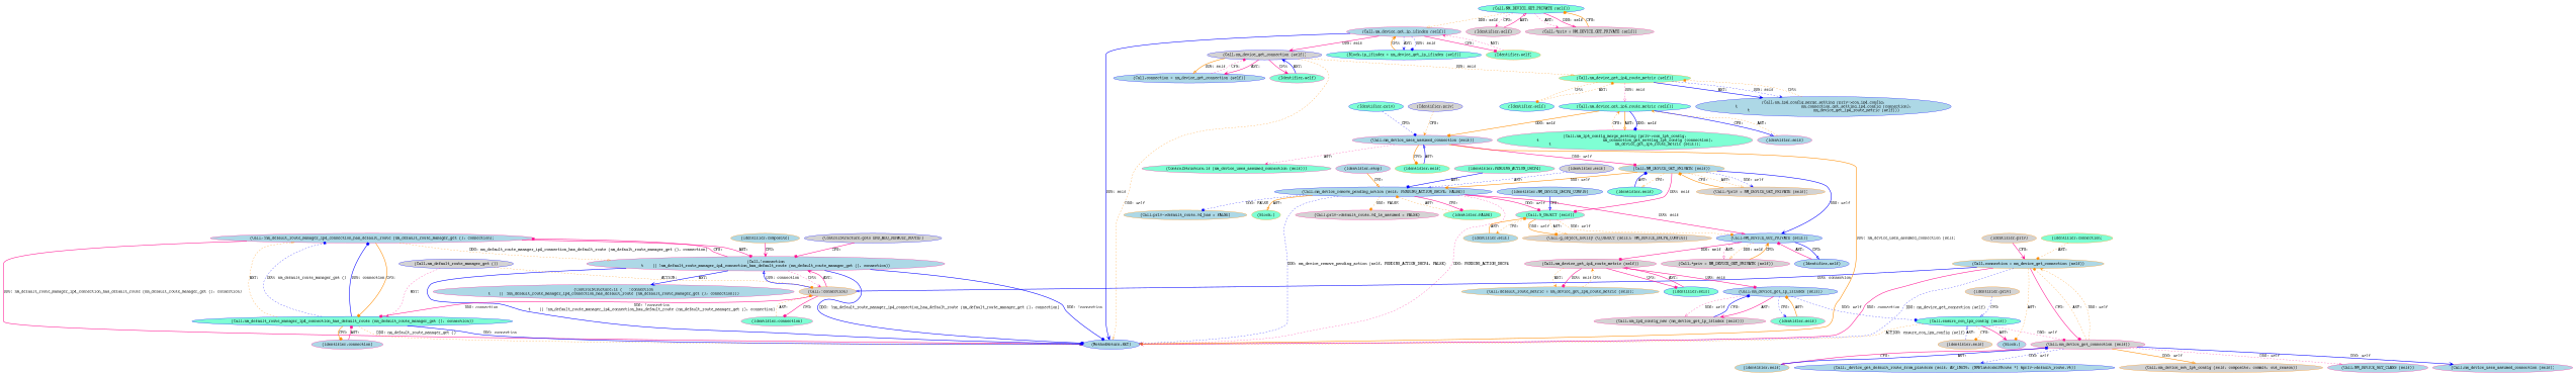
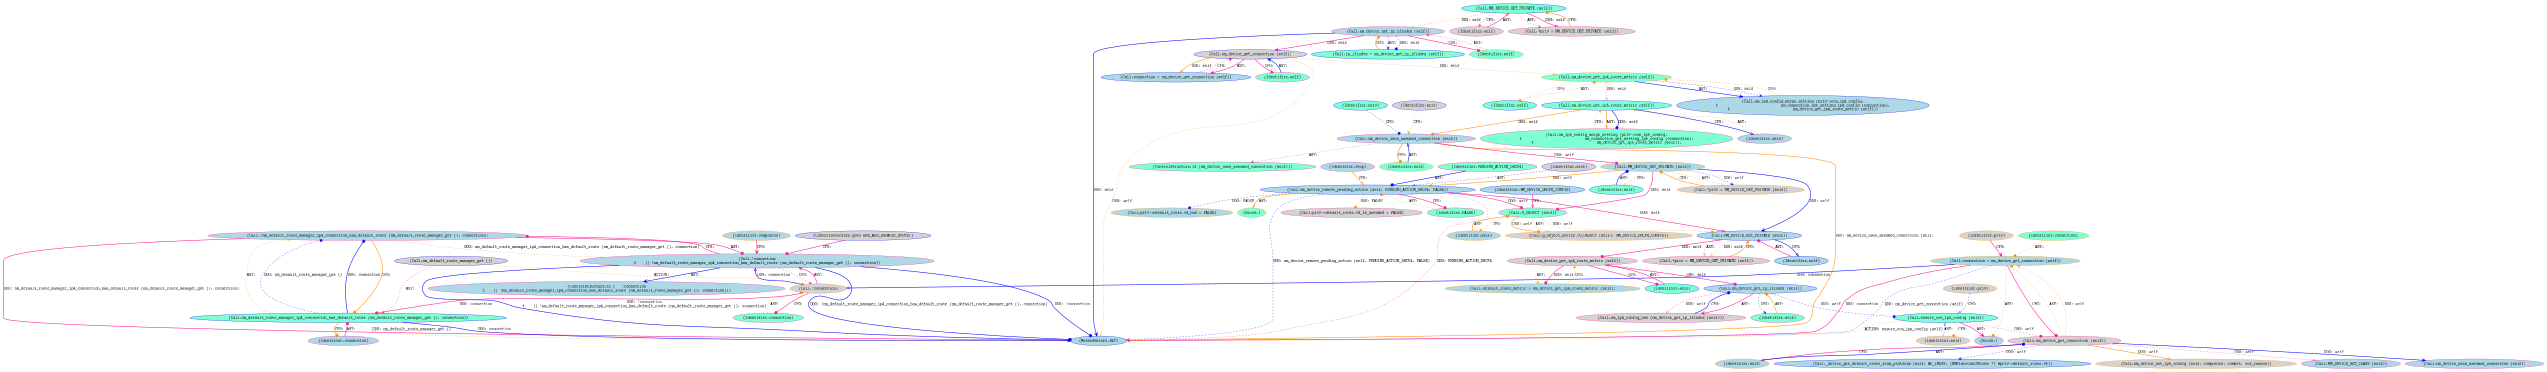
  digraph {
    fontname="Courier Prime"
    node [color=deeppink fillcolor=lightblue fontname="Courier Prime" style=filled]
    edge [arrowhead=box color=darkorange fontname="Courier Prime" style=bold]
    n1 [label="(Call,!nm_default_route_manager_ip4_connection_has_default_route (nm_default_route_manager_get (), connection))"]
    n2 [color=blue fillcolor=aquamarine label="(Call,nm_default_route_manager_ip4_connection_has_default_route (nm_default_route_manager_get (), connection))"]
    n3 [label="(Call,!connection\n\t    || !nm_default_route_manager_ip4_connection_has_default_route (nm_default_route_manager_get (), connection))"]
    n4 [color=blue label="(MethodReturn,RET)"]
    n5 [label="(Identifier,connection)"]
    n6 [color=darkorange fillcolor=lightgrey label="(Call,!connection)"]
    n7 [label="(ControlStructure,if (   !connection\n\t    || !nm_default_route_manager_ip4_connection_has_default_route (nm_default_route_manager_get (), connection)))"]
    n8 [fillcolor=aquamarine label="(Identifier,connection)"]
    n9 [color=darkorange label="(Call,connection = nm_device_get_connection (self))"]
    n10 [fillcolor=lightgrey label="(Call,nm_device_get_connection (self))"]
    n11 [label="(Block,)"]
    n12 [color=darkorange label="(Identifier,self)"]
    n13 [color=blue label="(Call,_device_get_default_route_from_platform (self, AF_INET6, (NMPlatformIPRoute *) &priv->default_route.v6))"]
    n14 [color=darkorange fillcolor=lightgrey label="(Call,nm_device_set_ip6_config (self, composite, commit, out_reason))"]
    n15 [label="(Call,NM_DEVICE_GET_CLASS (self))"]
    n16 [label="(Call,nm_device_uses_assumed_connection (self))"]
    n17 [color=blue fillcolor=aquamarine label="(Call,ensure_con_ipx_config (self))"]
    n18 [color=darkorange fillcolor=lightgrey label="(Identifier,self)"]
    n19 [color=blue label="(Call,nm_device_get_ip_ifindex (self))"]
    n20 [fillcolor=aquamarine label="(Identifier,self)"]
    n21 [fillcolor=lightgrey label="(Call,nm_ip4_config_new (nm_device_get_ip_ifindex (self)))"]
    n22 [fillcolor=lightgrey label="(Call,nm_device_get_ip4_route_metric (self))"]
    n23 [color=darkorange label="(Call,default_route_metric = nm_device_get_ip4_route_metric (self))"]
    n24 [color=blue fillcolor=aquamarine label="(Identifier,self)"]
    n25 [color=blue label="(Call,NM_DEVICE_GET_PRIVATE (self))"]
    n26 [color=blue label="(Identifier,self)"]
    n27 [fillcolor=lightgrey label="(Call,*priv = NM_DEVICE_GET_PRIVATE (self))"]
    n28 [color=blue label="(Call,nm_device_remove_pending_action (self, PENDING_ACTION_DHCP4, FALSE))"]
    n29 [fillcolor=aquamarine label="(Call,G_OBJECT (self))"]
    n30 [fillcolor=lightgrey label="(Call,priv->default_route.v4_is_assumed = FALSE)"]
-   n31 [color=darkorange fillcolor=aquamarine label="(Identifier,FALSE)"]
+   n31 [fillcolor=aquamarine label="(Identifier,FALSE)"]
    n32 [color=darkorange label="(Call,priv->default_route.v4_has = FALSE)"]
    n33 [color=darkorange fillcolor=aquamarine label="(Block,)"]
    n34 [color=darkorange fillcolor=lightgrey label="(Call,g_object_notify (G_OBJECT (self), NM_DEVICE_DHCP4_CONFIG))"]
    n35 [color=darkorange label="(Identifier,self)"]
    n36 [color=darkorange label="(Call,NM_DEVICE_GET_PRIVATE (self))"]
    n37 [color=blue fillcolor=aquamarine label="(Identifier,self)"]
    n38 [color=darkorange fillcolor=lightgrey label="(Call,*priv = NM_DEVICE_GET_PRIVATE (self))"]
    n39 [label="(Call,nm_device_uses_assumed_connection (self))"]
    n40 [fillcolor=aquamarine label="(ControlStructure,if (nm_device_uses_assumed_connection (self)))"]
    n41 [color=darkorange fillcolor=aquamarine label="(Identifier,self)"]
    n42 [color=blue fillcolor=aquamarine label="(Call,nm_device_get_ip6_route_metric (self))"]
    n43 [fillcolor=aquamarine label="(Call,nm_ip6_config_merge_setting (priv->con_ip6_config,\n\t                             nm_connection_get_setting_ip6_config (connection),\n\t                             nm_device_get_ip6_route_metric (self)))"]
    n44 [label="(Identifier,self)"]
    n45 [color=darkorange fillcolor=aquamarine label="(Call,nm_device_get_ip4_route_metric (self))"]
    n46 [color=blue label="(Call,nm_ip4_config_merge_setting (priv->con_ip4_config,\n\t                             nm_connection_get_setting_ip4_config (connection),\n\t                             nm_device_get_ip4_route_metric (self)))"]
    n47 [color=blue fillcolor=aquamarine label="(Identifier,self)"]
    n48 [color=blue fillcolor=lightgrey label="(Call,nm_device_get_connection (self))"]
    n49 [color=blue label="(Call,connection = nm_device_get_connection (self))"]
    n50 [fillcolor=aquamarine label="(Identifier,self)"]
    n51 [label="(Call,nm_device_get_ip_ifindex (self))"]
-   n52 [color=blue fillcolor=aquamarine label="(Block,ip_ifindex = nm_device_get_ip_ifindex (self))"]
+   n52 [color=blue fillcolor=aquamarine label="(Call,ip_ifindex = nm_device_get_ip_ifindex (self))"]
    n53 [color=darkorange fillcolor=aquamarine label="(Identifier,self)"]
    n54 [color=blue fillcolor=aquamarine label="(Call,NM_DEVICE_GET_PRIVATE (self))"]
    n55 [fillcolor=lightgrey label="(Identifier,self)"]
    n56 [fillcolor=lightgrey label="(Call,*priv = NM_DEVICE_GET_PRIVATE (self))"]
    n57 [color=blue fillcolor=aquamarine label="(Identifier,priv)"]
    n58 [color=darkorange fillcolor=lightgrey label="(Identifier,priv)"]
    n59 [color=blue fillcolor=lightgrey label="(Identifier,priv)"]
    n60 [color=darkorange fillcolor=lightgrey label="(Identifier,priv)"]
    n61 [color=blue fillcolor=lightgrey label="(Identifier,self)"]
    n62 [color=darkorange fillcolor=aquamarine label="(Identifier,connection)"]
    n63 [label="(Identifier,stop)"]
    n64 [color=darkorange label="(Identifier,composite)"]
    n65 [fillcolor=aquamarine label="(Identifier,PENDING_ACTION_DHCP4)"]
    n66 [color=blue fillcolor=lightgrey label="(Call,nm_default_route_manager_get ())"]
    n67 [color=blue fillcolor=lightgrey label="(ControlStructure,goto END_ADD_DEFAULT_ROUTE;)"]
    n68 [color=blue label="(Identifier,NM_DEVICE_DHCP4_CONFIG)"]
    n1 -> n2 [label="CFG: "]
    n1 -> n3 [color=deeppink label="AST: "]
    n1 -> n3 [arrowhead=onormal label="DDG: nm_default_route_manager_ip4_connection_has_default_route (nm_default_route_manager_get (), connection)" style=dashed]
    n1 -> n4 [color=deeppink label="DDG: nm_default_route_manager_ip4_connection_has_default_route (nm_default_route_manager_get (), connection)"]
    n2 -> n1 [arrowhead=onormal label="AST: " style=dashed]
    n2 -> n1 [color=blue label="DDG: nm_default_route_manager_get ()" style=dashed]
    n2 -> n1 [color=blue label="DDG: connection"]
    n2 -> n4 [arrowhead=onormal color=blue label="DDG: connection"]
    n2 -> n4 [arrowhead=vee label="DDG: nm_default_route_manager_get ()" style=dashed]
    n2 -> n5 [label="CFG: "]
    n3 -> n1 [color=deeppink label="CFG: "]
    n3 -> n4 [color=blue label="DDG: !connection"]
    n3 -> n4 [color=blue label="DDG: !connection\n\t    || !nm_default_route_manager_ip4_connection_has_default_route (nm_default_route_manager_get (), connection)"]
    n3 -> n4 [color=blue label="DDG: !nm_default_route_manager_ip4_connection_has_default_route (nm_default_route_manager_get (), connection)"]
    n3 -> n6 [arrowhead=vee color=deeppink label="CFG: " style=dashed]
    n3 -> n7 [arrowhead=vee color=blue label="AST: "]
    n5 -> n2 [color=deeppink label="AST: "]
    n6 -> n2 [color=deeppink label="DDG: connection"]
    n6 -> n3 [arrowhead=vee color=deeppink label="AST: "]
    n6 -> n3 [arrowhead=onormal color=blue label="DDG: connection"]
    n6 -> n8 [color=deeppink label="CFG: "]
    n8 -> n6 [label="AST: " style=dashed]
    n9 -> n4 [arrowhead=onormal color=blue label="DDG: nm_device_get_connection (self)" style=dashed]
    n9 -> n4 [arrowhead=vee color=deeppink label="DDG: connection"]
    n9 -> n6 [arrowhead=onormal color=blue label="DDG: connection"]
    n9 -> n10 [color=deeppink label="CFG: "]
    n9 -> n11 [label="AST: " style=dashed]
    n10 -> n9 [label="AST: " style=dashed]
    n10 -> n9 [arrowhead=vee label="DDG: self" style=dashed]
    n10 -> n12 [arrowhead=onormal color=deeppink label="CFG: "]
    n10 -> n13 [arrowhead=vee color=blue label="DDG: self" style=dashed]
    n10 -> n14 [arrowhead=onormal label="DDG: self"]
    n10 -> n15 [arrowhead=onormal color=deeppink label="DDG: self" style=dashed]
    n10 -> n16 [arrowhead=vee color=blue label="DDG: self"]
    n12 -> n10 [color=blue label="AST: "]
    n17 -> n4 [arrowhead=onormal label="ACTION: ensure_con_ipx_config (self)" style=dashed]
    n17 -> n10 [color=deeppink label="DDG: self" style=dashed]
    n17 -> n11 [arrowhead=vee color=deeppink label="AST: "]
    n17 -> n18 [label="CFG: " style=dashed]
    n18 -> n17 [arrowhead=onormal color=blue label="AST: " style=dashed]
    n19 -> n17 [color=blue label="DDG: self" style=dashed]
    n19 -> n20 [arrowhead=vee color=blue label="CFG: " style=dashed]
    n19 -> n21 [arrowhead=vee color=deeppink label="AST: "]
    n19 -> n21 [arrowhead=onormal color=deeppink label="DDG: self" style=dashed]
    n20 -> n19 [label="AST: "]
    n21 -> n19 [color=blue label="CFG: "]
    n22 -> n19 [color=deeppink label="DDG: self"]
    n22 -> n23 [arrowhead=vee label="AST: " style=dashed]
    n22 -> n23 [color=deeppink label="DDG: self"]
    n22 -> n24 [color=deeppink label="CFG: "]
    n23 -> n22 [arrowhead=vee label="CFG: " style=dashed]
    n24 -> n22 [arrowhead=onormal color=deeppink label="AST: "]
    n25 -> n22 [color=deeppink label="DDG: self"]
    n25 -> n26 [arrowhead=onormal color=blue label="CFG: "]
    n25 -> n27 [arrowhead=onormal color=deeppink label="AST: " style=dashed]
    n25 -> n27 [arrowhead=onormal label="DDG: self" style=dashed]
    n26 -> n25 [color=deeppink label="AST: "]
    n27 -> n25 [arrowhead=vee label="CFG: "]
    n28 -> n4 [arrowhead=onormal color=deeppink label="DDG: PENDING_ACTION_DHCP4" style=dashed]
    n28 -> n4 [arrowhead=onormal color=blue label="DDG: nm_device_remove_pending_action (self, PENDING_ACTION_DHCP4, FALSE)" style=dashed]
    n28 -> n25 [arrowhead=onormal color=deeppink label="DDG: self"]
    n28 -> n29 [color=deeppink label="DDG: self"]
    n28 -> n30 [label="DDG: FALSE" style=dashed]
    n28 -> n31 [color=deeppink label="CFG: "]
    n28 -> n32 [color=blue label="DDG: FALSE" style=dashed]
    n28 -> n33 [arrowhead=onormal label="AST: "]
    n29 -> n25 [label="DDG: self" style=dashed]
    n29 -> n34 [arrowhead=onormal label="AST: " style=dashed]
    n29 -> n34 [label="DDG: self"]
    n29 -> n35 [arrowhead=vee label="CFG: " style=dashed]
    n31 -> n28 [label="AST: " style=dashed]
    n35 -> n29 [label="AST: "]
    n36 -> n25 [arrowhead=vee color=blue label="DDG: self"]
    n36 -> n28 [arrowhead=vee label="DDG: self"]
    n36 -> n29 [color=deeppink label="DDG: self"]
    n36 -> n37 [arrowhead=onormal label="CFG: " style=dashed]
    n36 -> n38 [arrowhead=onormal label="AST: " style=dashed]
    n36 -> n38 [arrowhead=vee color=blue label="DDG: self" style=dashed]
    n37 -> n36 [color=blue label="AST: "]
    n38 -> n36 [label="CFG: "]
    n39 -> n4 [arrowhead=onormal label="DDG: nm_device_uses_assumed_connection (self)"]
    n39 -> n36 [color=deeppink label="DDG: self"]
    n39 -> n40 [arrowhead=vee color=deeppink label="AST: " style=dashed]
    n39 -> n41 [label="CFG: "]
    n41 -> n39 [arrowhead=onormal color=blue label="AST: "]
    n42 -> n39 [label="DDG: self"]
    n42 -> n43 [arrowhead=onormal label="AST: "]
    n42 -> n43 [color=blue label="DDG: self"]
    n42 -> n44 [arrowhead=onormal color=blue label="CFG: "]
    n43 -> n42 [arrowhead=vee label="CFG: " style=dashed]
    n44 -> n42 [arrowhead=vee label="AST: " style=dashed]
    n45 -> n42 [arrowhead=onormal color=deeppink label="DDG: self" style=dashed]
    n45 -> n46 [arrowhead=vee color=blue label="AST: "]
    n45 -> n46 [arrowhead=vee color=blue label="DDG: self" style=dashed]
    n45 -> n47 [label="CFG: " style=dashed]
    n46 -> n45 [label="CFG: " style=dashed]
    n47 -> n45 [label="AST: " style=dashed]
    n48 -> n4 [arrowhead=onormal label="DDG: self" style=dashed]
    n48 -> n45 [arrowhead=onormal label="DDG: self" style=dashed]
    n48 -> n49 [arrowhead=vee color=deeppink label="AST: "]
    n48 -> n49 [arrowhead=onormal label="DDG: self"]
    n48 -> n50 [arrowhead=vee color=deeppink label="CFG: "]
    n49 -> n48 [color=deeppink label="CFG: " style=dashed]
    n50 -> n48 [arrowhead=vee color=blue label="AST: "]
    n51 -> n4 [arrowhead=vee color=blue label="DDG: self"]
    n51 -> n48 [arrowhead=vee color=deeppink label="DDG: self"]
    n51 -> n52 [arrowhead=vee color=blue label="AST: " style=dashed]
    n51 -> n52 [color=blue label="DDG: self" style=dashed]
    n51 -> n53 [color=deeppink label="CFG: "]
    n52 -> n51 [arrowhead=vee label="CFG: "]
    n53 -> n51 [arrowhead=vee color=deeppink label="AST: " style=dashed]
    n54 -> n51 [arrowhead=onormal label="DDG: self" style=dashed]
    n54 -> n55 [arrowhead=vee color=deeppink label="CFG: " style=dashed]
    n54 -> n56 [arrowhead=vee color=deeppink label="AST: " style=dashed]
    n54 -> n56 [arrowhead=onormal color=deeppink label="DDG: self"]
    n55 -> n54 [arrowhead=onormal color=deeppink label="AST: "]
    n56 -> n54 [label="CFG: "]
    n57 -> n39 [color=blue label="CFG: " style=dashed]
    n58 -> n9 [arrowhead=vee color=deeppink label="CFG: "]
    n59 -> n39 [arrowhead=vee label="CFG: " style=dashed]
    n60 -> n17 [arrowhead=onormal color=blue label="CFG: " style=dashed]
    n61 -> n28 [arrowhead=onormal color=blue label="AST: " style=dashed]
    n62 -> n9 [label="AST: " style=dashed]
    n63 -> n28 [arrowhead=onormal label="CFG: "]
    n64 -> n3 [arrowhead=vee color=deeppink label="CFG: "]
    n65 -> n28 [color=blue label="AST: "]
    n66 -> n2 [arrowhead=vee color=deeppink label="AST: " style=dashed]
    n66 -> n6 [label="ACTION: " style=dashed]
    n67 -> n3 [color=deeppink label="CFG: "]
-   n68 -> n29 [arrowhead=onormal color=blue label="CFG: "]
+   n68 -> n29 [arrowhead=onormal color=deeppink label="CFG: "]
  }
